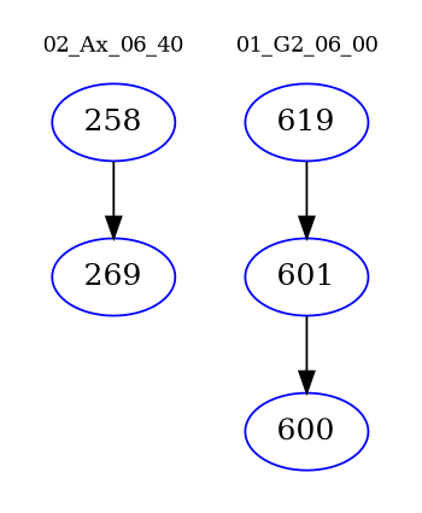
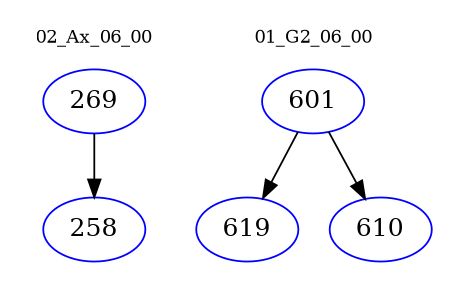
  digraph {
    node [color=blue]
    edge [color=black]
    n1 [label=269]
    n2 [label=258]
    n3 [label=619]
    n4 [label=601]
-   n5 [label=600]
+   n5 [label=610]
    subgraph cluster_1 {
      color=white
      fontsize=10
-     label="02_Ax_06_40"
+     label="02_Ax_06_00"
      n1
      n2
    }
    subgraph cluster_2 {
      color=white
      fontsize=10
      label="01_G2_06_00"
      n3
      n4
      n5
    }
-   n2 -> n1
-   n3 -> n4
+   n1 -> n2
+   n4 -> n3
    n4 -> n5
  }
